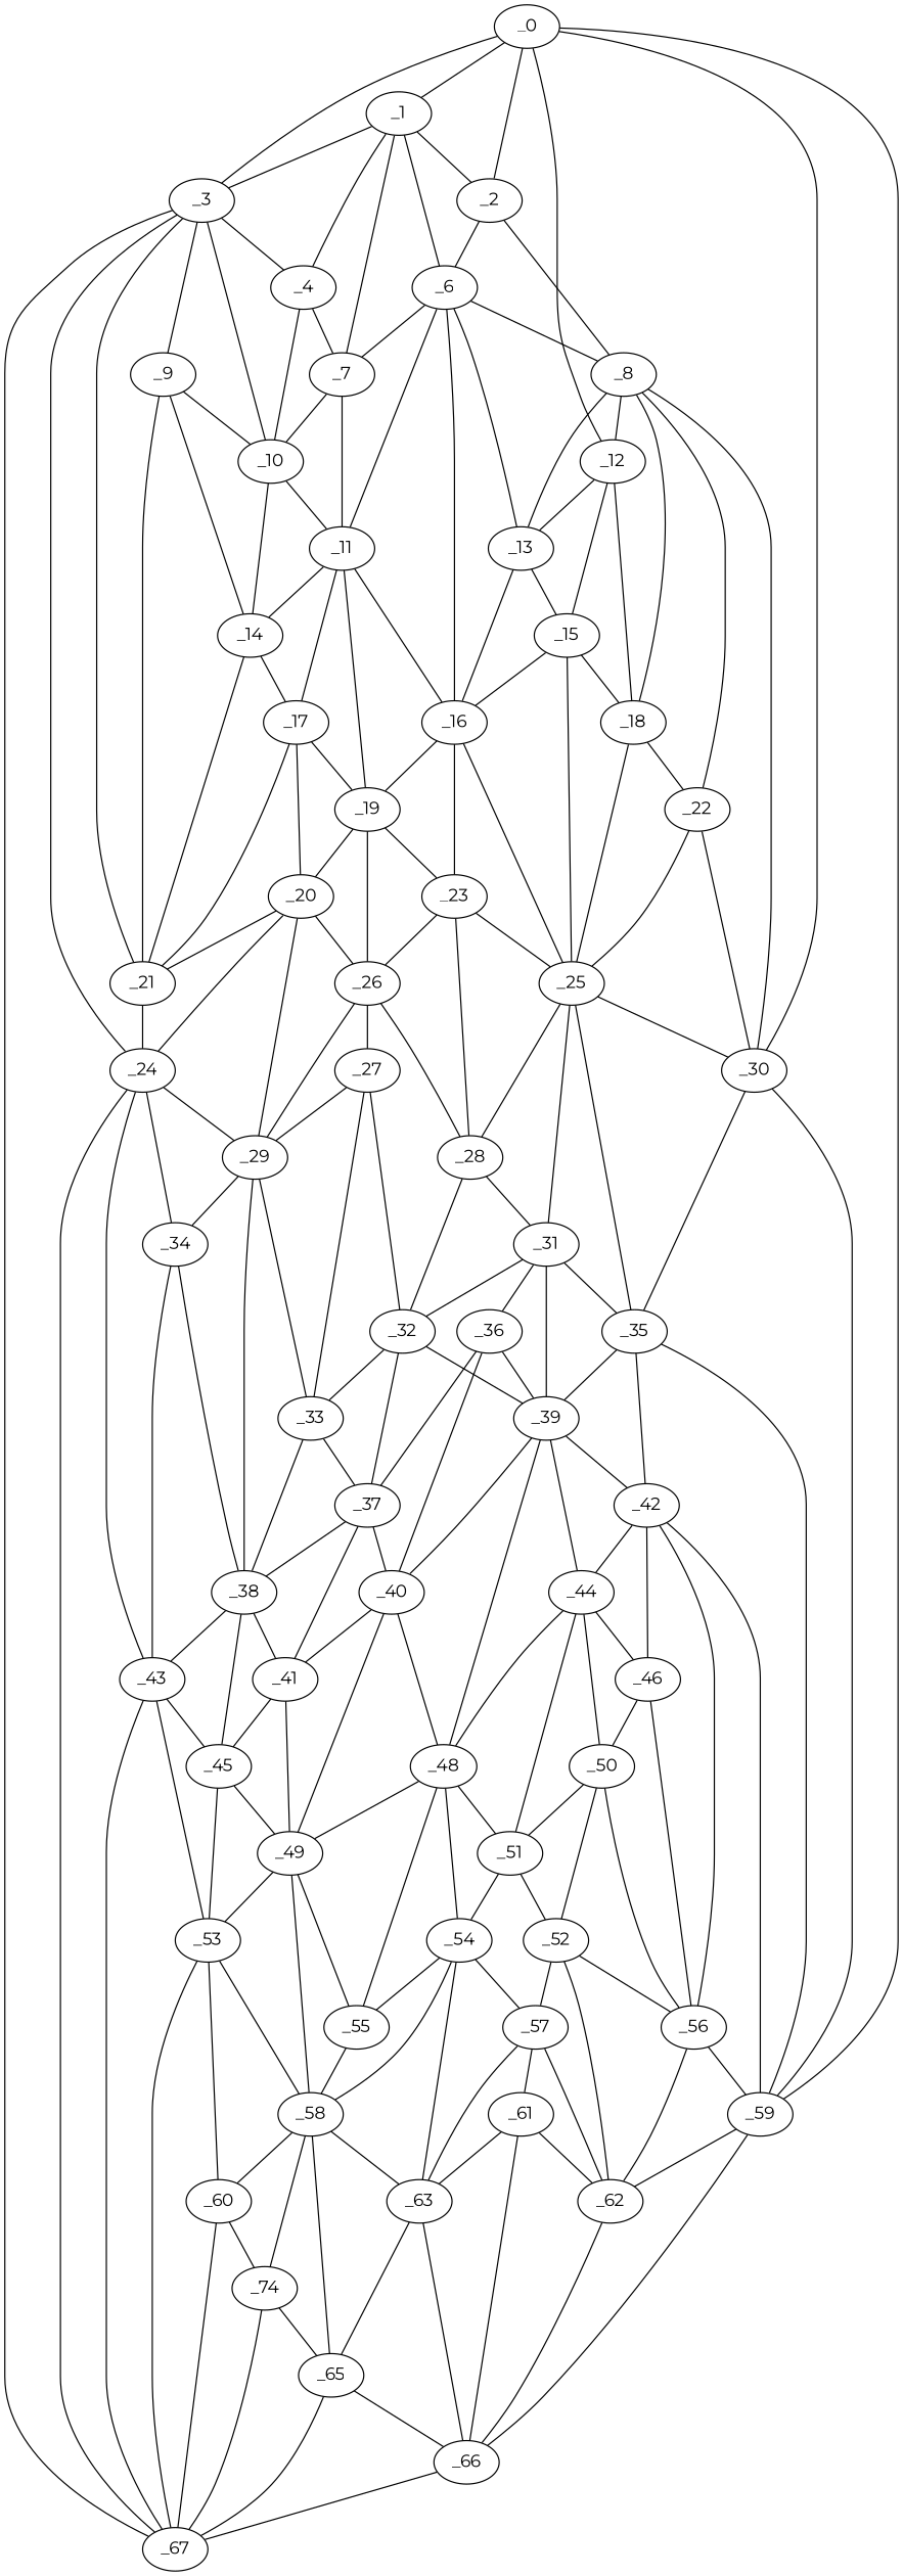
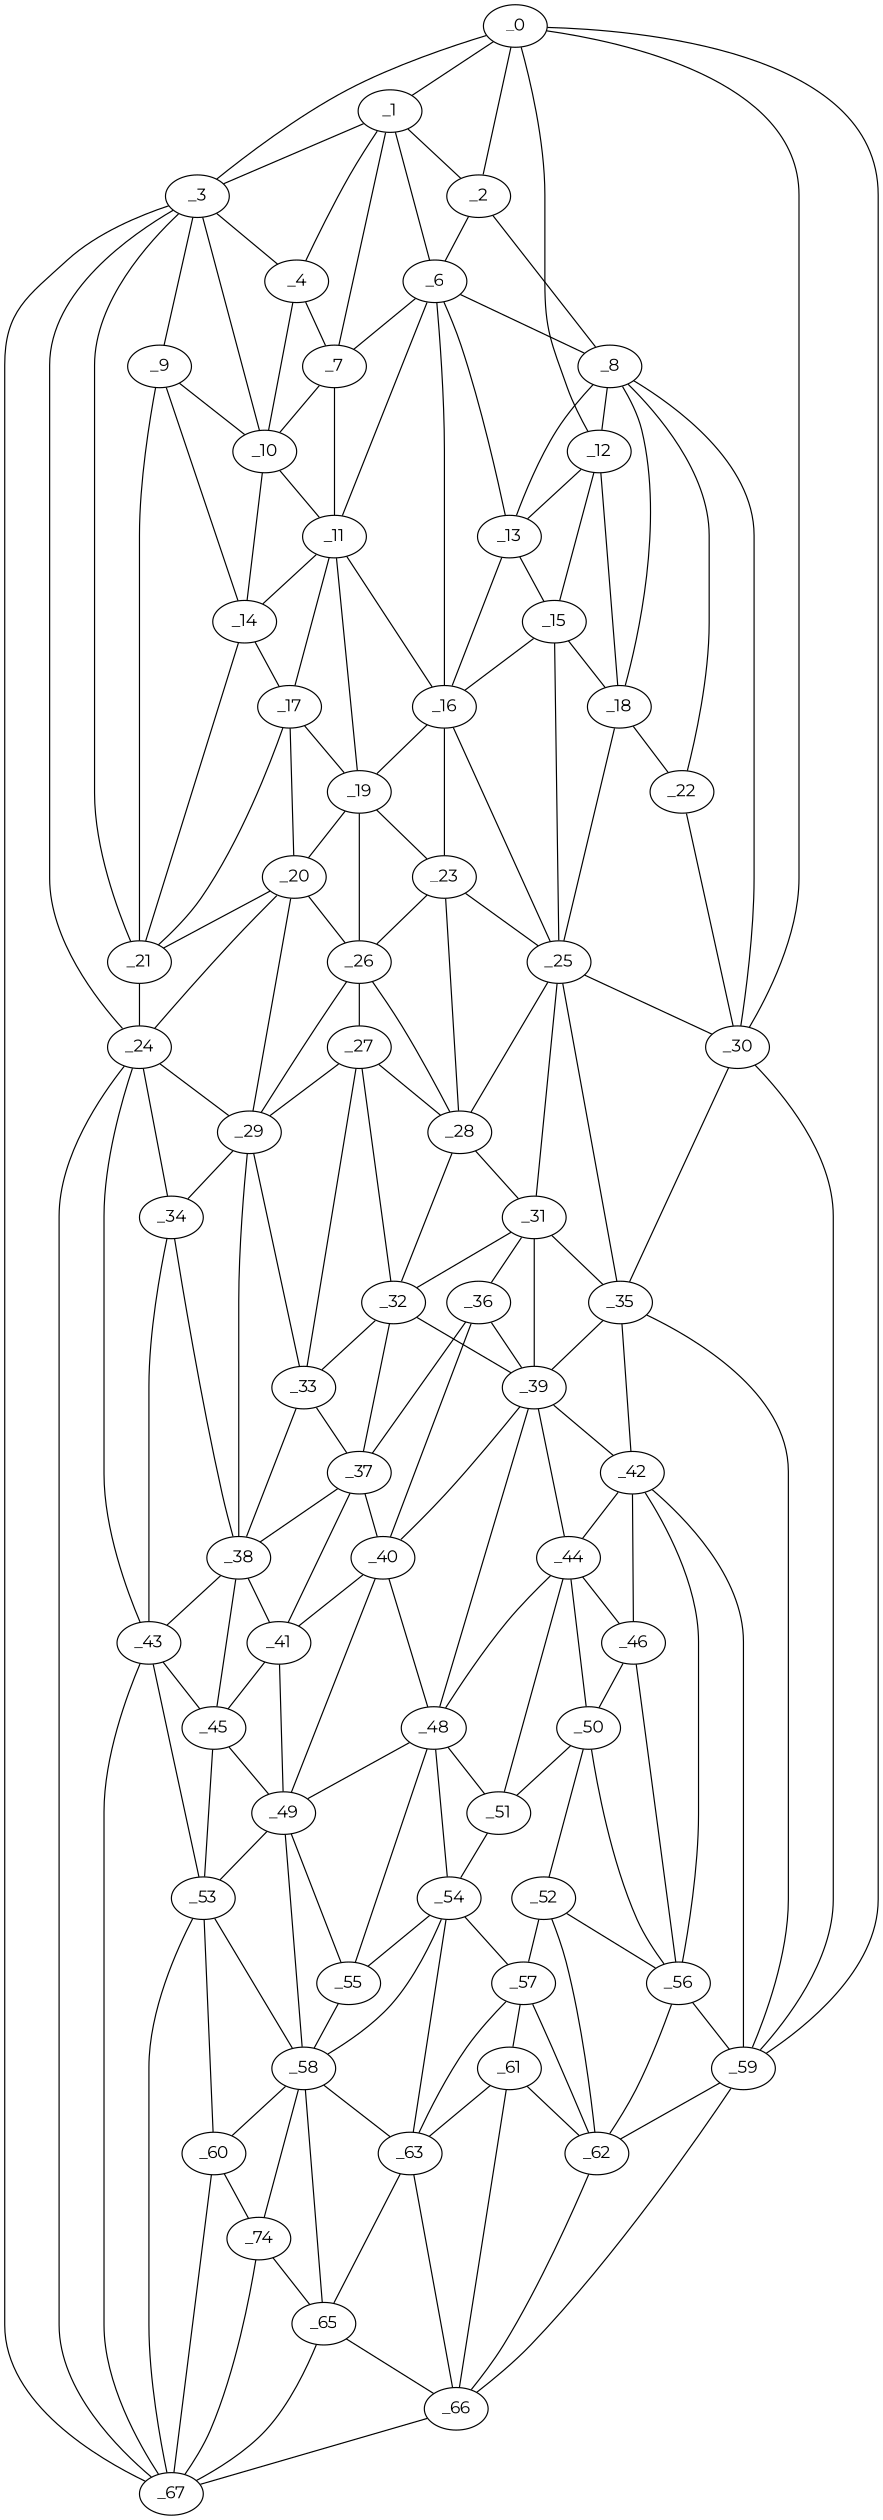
  graph {
    fontname=Montserrat
    node [fontname=Montserrat x=73 y=61]
    edge [fontname=Montserrat valence=2]
    _0 [x=6 y=34]
    _1 [x=16 y=52]
    _2 [x=17 y=35]
    _3 [x=18 y=104]
    _30 [x=63 y=30]
    _59 [x=110 y=24]
    _12 [x=38 y=34]
    _4 [x=20]
    _6 [x=24 y=41]
    _7 [x=24 y=63]
    _8 [x=28 y=33]
    _9 [x=28 y=94]
    _10 [x=31 y=81]
    _21 [x=50 y=98]
    _24 [x=56 y=98]
    _67 [x=125 y=93]
    _13 [x=38 y=38]
    _18 [x=45 y=33]
    _22 [x=52 y=32]
    _35 [y=30]
    _62 [x=115 y=37]
    _66 [x=124 y=41]
    _11 [x=37]
    _16 [x=42 y=57]
    _14 [x=40 y=80]
    _29 [x=62 y=84]
    _34 [x=71 y=96]
    _43 [x=83 y=95]
    _15 [x=41 y=39]
    _25 [x=57 y=41]
    _39 [x=78 y=56]
    _42 [x=82 y=30]
    _17 [x=43 y=80]
    _19 [x=49 y=62]
    _23 [x=53]
    _33 [x=68 y=73]
    _38 [x=75 y=83]
    _45 [x=86 y=85]
    _53 [x=99 y=93]
    _20 [x=50 y=79]
    _26 [x=57 y=74]
    _28 [x=62 y=60]
    _31 [x=68 y=54]
    _27 [x=60 y=74]
    _32 [x=68 y=65]
    _36 [y=65]
    _37 [y=72]
    _41 [x=81 y=76]
    _49 [x=92 y=75]
    _58 [x=109 y=73]
    _60 [x=111 y=91]
    _40 [x=81 y=70]
    _44 [x=86 y=53]
    _48 [x=90 y=57]
    _46 [x=88 y=31]
    _56 [x=102 y=27]
    _50 [x=93 y=32]
    _51 [x=95 y=52]
    _54 [x=100]
    _55 [x=100 y=69]
    _52 [x=99 y=33]
    _57 [x=105 y=53]
    _63 [x=116 y=68]
    n64 [label=_74 x=119 y=84]
    _65 [x=120 y=73]
    _61 [x=113 y=50]
    _0 -- _1 [valence=1]
    _0 -- _2 [valence=1]
    _0 -- _3 [valence=1]
    _0 -- _30 [valence=1]
    _0 -- _59 [valence=1]
    _0 -- _12
    _1 -- _2 [valence=1]
    _1 -- _3
    _1 -- _4
    _1 -- _6
    _1 -- _7
    _2 -- _6
    _2 -- _8
    _3 -- _4 [valence=1]
    _3 -- _9
    _3 -- _10 [valence=1]
    _3 -- _21 [valence=1]
    _3 -- _24
    _3 -- _67 [valence=1]
    _30 -- _59
    _30 -- _35 [valence=1]
    _59 -- _62 [valence=1]
    _59 -- _66 [valence=1]
    _12 -- _13 [valence=1]
    _12 -- _18 [valence=1]
    _12 -- _15
    _4 -- _7 [valence=1]
    _4 -- _10
    _6 -- _7 [valence=1]
    _6 -- _8 [valence=1]
    _6 -- _13
    _6 -- _11
    _6 -- _16
    _7 -- _10
    _7 -- _11 [valence=1]
    _8 -- _30 [valence=1]
    _8 -- _12
    _8 -- _13
    _8 -- _18
    _8 -- _22 [valence=1]
    _9 -- _10
    _9 -- _21 [valence=1]
    _9 -- _14 [valence=1]
    _10 -- _11
    _10 -- _14 [valence=1]
    _21 -- _24
    _24 -- _67 [valence=1]
    _24 -- _29
    _24 -- _34
    _24 -- _43
    _13 -- _16 [valence=1]
    _13 -- _15 [valence=1]
    _18 -- _22
    _18 -- _25 [valence=1]
    _22 -- _30 [valence=1]
-   _22 -- _25
    _35 -- _59 [valence=1]
    _35 -- _39
    _35 -- _42
    _62 -- _66
    _66 -- _67 [valence=1]
    _11 -- _16 [valence=1]
    _11 -- _14
    _11 -- _17
    _11 -- _19 [valence=1]
    _16 -- _25
    _16 -- _19 [valence=1]
    _16 -- _23
    _14 -- _21
    _14 -- _17 [valence=1]
    _29 -- _34 [valence=1]
    _29 -- _33
    _29 -- _38
    _34 -- _43 [valence=1]
    _34 -- _38
    _43 -- _67
    _43 -- _45
    _43 -- _53
    _15 -- _18 [valence=1]
    _15 -- _16
    _15 -- _25 [valence=1]
    _25 -- _30
    _25 -- _35
    _25 -- _28
    _25 -- _31 [valence=1]
    _39 -- _42
    _39 -- _40
    _39 -- _44
    _39 -- _48
    _42 -- _59
    _42 -- _44 [valence=1]
    _42 -- _46
    _42 -- _56 [valence=1]
    _17 -- _21
    _17 -- _19
    _17 -- _20
    _19 -- _23
    _19 -- _20
    _19 -- _26
    _23 -- _25
    _23 -- _26 [valence=1]
    _23 -- _28
    _33 -- _38 [valence=1]
    _33 -- _37
    _38 -- _43
    _38 -- _45
    _38 -- _41
    _45 -- _53
    _45 -- _49 [valence=1]
    _53 -- _67
    _53 -- _58 [valence=1]
    _53 -- _60
    _20 -- _21
    _20 -- _24
    _20 -- _29
    _20 -- _26
    _26 -- _29
    _26 -- _28 [valence=1]
    _26 -- _27
    _28 -- _31 [valence=1]
    _28 -- _32
    _31 -- _35
    _31 -- _39 [valence=1]
    _31 -- _32
    _31 -- _36 [valence=1]
    _27 -- _29
    _27 -- _33 [valence=1]
+   _27 -- _28
    _27 -- _32
    _32 -- _39 [valence=1]
    _32 -- _33 [valence=1]
    _32 -- _37
    _36 -- _39
    _36 -- _37
    _36 -- _40 [valence=1]
    _37 -- _38
    _37 -- _41 [valence=1]
    _37 -- _40 [valence=1]
    _41 -- _45
    _41 -- _49
    _49 -- _53
    _49 -- _58
    _49 -- _55
    _58 -- _60
    _58 -- _63 [valence=1]
    _58 -- n64 [valence=1]
    _58 -- _65
    _60 -- _67
    _60 -- n64
    _40 -- _41
    _40 -- _49
    _40 -- _48
    _44 -- _48
    _44 -- _46
    _44 -- _50
    _44 -- _51 [valence=1]
    _48 -- _49
    _48 -- _51
    _48 -- _54 [valence=1]
    _48 -- _55
    _46 -- _56
    _46 -- _50
    _56 -- _59 [valence=1]
    _56 -- _62
    _50 -- _56
    _50 -- _51
    _50 -- _52 [valence=1]
    _51 -- _54
-   _51 -- _52 [valence=1]
    _54 -- _58 [valence=1]
    _54 -- _55
    _54 -- _57
    _54 -- _63
    _55 -- _58
    _52 -- _62 [valence=1]
    _52 -- _56
    _52 -- _57
    _57 -- _62
    _57 -- _63
    _57 -- _61
    _63 -- _66 [valence=1]
    _63 -- _65
    n64 -- _67 [valence=1]
    n64 -- _65
    _65 -- _67 [valence=1]
    _65 -- _66
    _61 -- _62
    _61 -- _66
    _61 -- _63
  }
